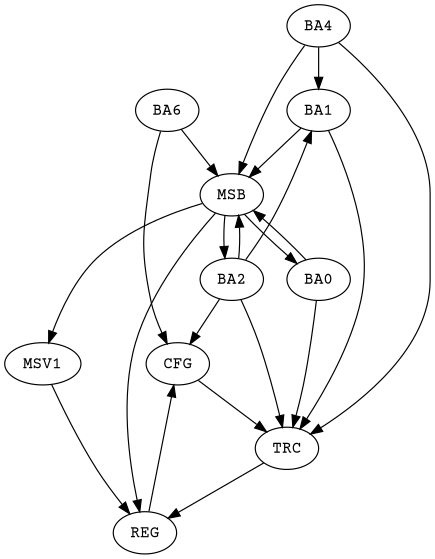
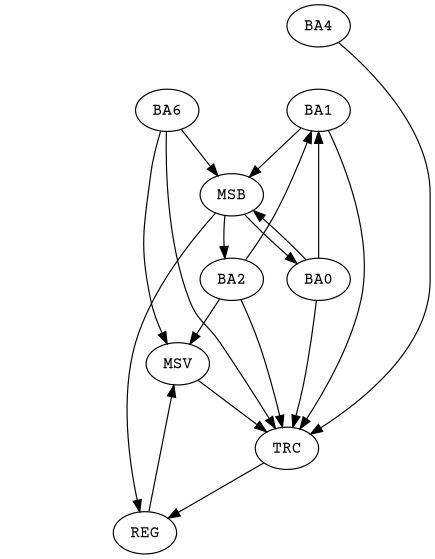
  strict digraph {
    fontname="Courier Prime"
    node [fontname="Courier Prime"]
    edge [fontname="Courier Prime"]
    n1 [label=BA1]
    n2 [label=MSB]
    n3 [label=TRC]
    n4 [label=BA2]
    n5 [label=BA0]
    n6 [label=REG]
-   n7 [label=MSV1]
-   n8 [label=CFG]
+   n8 [label=MSV]
    n9 [label=BA4]
    n10 [label=BA6]
    n1 -> n2
    n1 -> n3
    n2 -> n4
    n2 -> n5
    n2 -> n6
-   n2 -> n7
    n3 -> n6
    n4 -> n1
-   n4 -> n2
    n4 -> n3
    n4 -> n8
    n5 -> n2
    n5 -> n3
    n6 -> n8
-   n7 -> n6
    n8 -> n3
-   n9 -> n1
-   n9 -> n2
+   n5 -> n1
    n9 -> n3
    n10 -> n2
+   n10 -> n3
    n10 -> n8
  }
